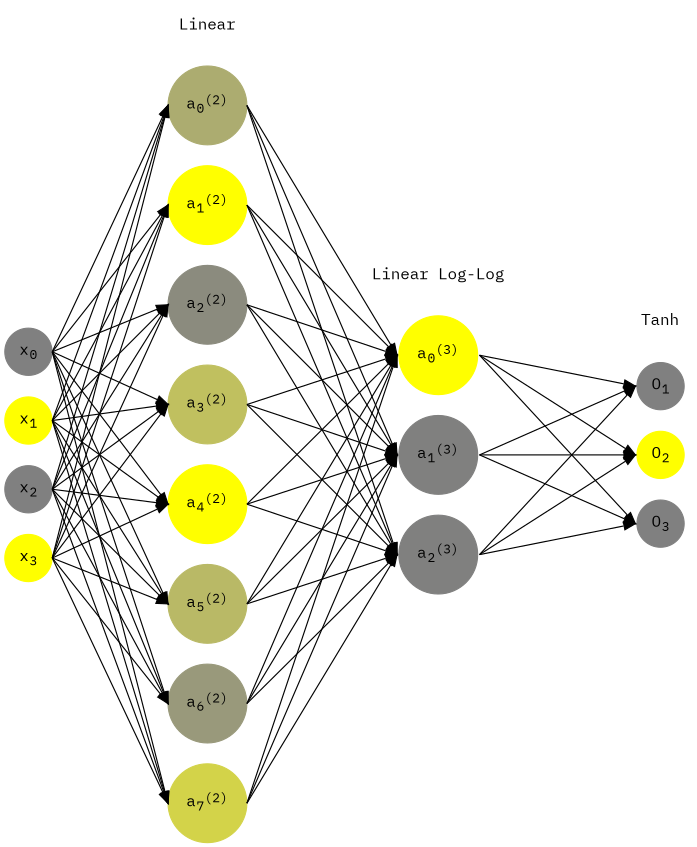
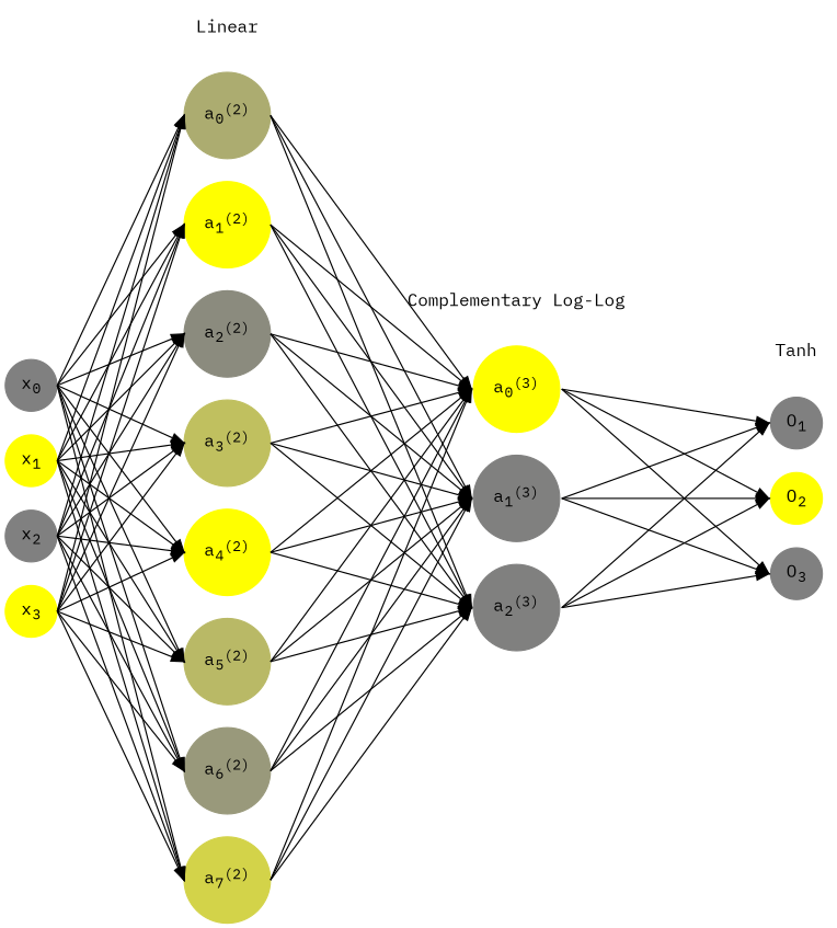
  digraph {
    rankdir=LR
    ranksep=1.4
    splines=false
    fontname="IBM Plex Mono"
    node [color="0.1667, 0.0, 0.5" fillcolor="0.1667, 0.0, 0.5" shape=circle style=filled fontname="IBM Plex Mono"]
    edge [headport=w style=solid tailport=e fontname="IBM Plex Mono"]
    n1 [label=<x<sub>0</sub>>]
    n2 [color="0.1667, 1.0, 1.0" fillcolor="0.1667, 1.0, 1.0" label=<x<sub>1</sub>>]
    n3 [label=<x<sub>2</sub>>]
    n4 [color="0.1667, 1.0, 1.0" fillcolor="0.1667, 1.0, 1.0" label=<x<sub>3</sub>>]
    n5 [color="0.1667, 0.344019, 0.672009" fillcolor="0.1667, 0.344019, 0.672009" label=<a<sub>0</sub><sup>(2)</sup>>]
    n6 [color="0.1667, 2.070275, 1.535137" fillcolor="0.1667, 2.070275, 1.535137" label=<a<sub>1</sub><sup>(2)</sup>>]
    n7 [color="0.1667, 0.093200, 0.546600" fillcolor="0.1667, 0.093200, 0.546600" label=<a<sub>2</sub><sup>(2)</sup>>]
    n8 [color="0.1667, 0.505820, 0.752910" fillcolor="0.1667, 0.505820, 0.752910" label=<a<sub>3</sub><sup>(2)</sup>>]
    n9 [color="0.1667, 2.274732, 1.637366" fillcolor="0.1667, 2.274732, 1.637366" label=<a<sub>4</sub><sup>(2)</sup>>]
    n10 [color="0.1667, 0.447713, 0.723856" fillcolor="0.1667, 0.447713, 0.723856" label=<a<sub>5</sub><sup>(2)</sup>>]
    n11 [color="0.1667, 0.196561, 0.598280" fillcolor="0.1667, 0.196561, 0.598280" label=<a<sub>6</sub><sup>(2)</sup>>]
    n12 [color="0.1667, 0.650372, 0.825186" fillcolor="0.1667, 0.650372, 0.825186" label=<a<sub>7</sub><sup>(2)</sup>>]
    n13 [color="0.1667, 0.999910, 0.999955" fillcolor="0.1667, 0.999910, 0.999955" label=<a<sub>0</sub><sup>(3)</sup>>]
    n14 [color="0.1667, 0.001415, 0.500708" fillcolor="0.1667, 0.001415, 0.500708" label=<a<sub>1</sub><sup>(3)</sup>>]
    n15 [color="0.1667, 0.000694, 0.500347" fillcolor="0.1667, 0.000694, 0.500347" label=<a<sub>2</sub><sup>(3)</sup>>]
    n16 [label=<O<sub>1</sub>>]
    n17 [color="0.1667, 1.0, 1.0" fillcolor="0.1667, 1.0, 1.0" label=<O<sub>2</sub>>]
    n18 [label=<O<sub>3</sub>>]
    n19 [label=Linear shape=plaintext color="" fillcolor="" style=""]
-   n20 [label="Linear Log-Log" shape=plaintext color="" fillcolor="" style=""]
+   n20 [label="Complementary Log-Log" shape=plaintext color="" fillcolor="" style=""]
    n21 [label=Tanh shape=plaintext color="" fillcolor="" style=""]
    subgraph sub_1 {
      n1
    }
    subgraph sub_2 {
      n2
    }
    subgraph sub_3 {
      n3
    }
    subgraph sub_4 {
      n4
    }
    subgraph sub_5 {
      n5
    }
    subgraph sub_6 {
      n6
    }
    subgraph sub_7 {
      n7
    }
    subgraph sub_8 {
      n8
    }
    subgraph sub_9 {
      n9
    }
    subgraph sub_10 {
      n10
    }
    subgraph sub_11 {
      n11
    }
    subgraph sub_12 {
      n12
    }
    subgraph sub_13 {
      n13
    }
    subgraph sub_14 {
      n14
    }
    subgraph sub_15 {
      n15
    }
    subgraph sub_16 {
      n16
    }
    subgraph sub_17 {
      n17
    }
    subgraph sub_18 {
      n18
    }
    subgraph sub_19 {
      rank=same
      n1
      n2
      n3
      n4
    }
    subgraph sub_20 {
      rank=same
      n5
      n6
      n7
      n8
      n9
      n10
      n11
      n12
    }
    subgraph sub_21 {
      rank=same
      n13
      n14
      n15
    }
    subgraph sub_22 {
      rank=same
      n16
      n17
      n18
    }
    subgraph sub_23 {
      rank=same
      n5
      n19
    }
    subgraph sub_24 {
      rank=same
      n13
      n20
    }
    subgraph sub_25 {
      rank=same
      n16
      n21
    }
    n1 -> n2 [style=invis]
    n1 -> n5
    n1 -> n6
    n1 -> n7
    n1 -> n8
    n1 -> n9
    n1 -> n10
    n1 -> n11
    n1 -> n12
    n2 -> n3 [style=invis]
    n2 -> n5
    n2 -> n6
    n2 -> n7
    n2 -> n8
    n2 -> n9
    n2 -> n10
    n2 -> n11
    n2 -> n12
    n3 -> n4 [style=invis]
    n3 -> n5
    n3 -> n6
    n3 -> n7
    n3 -> n8
    n3 -> n9
    n3 -> n10
    n3 -> n11
    n3 -> n12
    n4 -> n5
    n4 -> n6
    n4 -> n7
    n4 -> n8
    n4 -> n9
    n4 -> n10
    n4 -> n11
    n4 -> n12
    n5 -> n6 [style=invis]
    n5 -> n13
    n5 -> n14
    n5 -> n15
    n6 -> n7 [style=invis]
    n6 -> n13
    n6 -> n14
    n6 -> n15
    n7 -> n8 [style=invis]
    n7 -> n13
    n7 -> n14
    n7 -> n15
    n8 -> n9 [style=invis]
    n8 -> n13
    n8 -> n14
    n8 -> n15
    n9 -> n10 [style=invis]
    n9 -> n13
    n9 -> n14
    n9 -> n15
    n10 -> n11 [style=invis]
    n10 -> n13
    n10 -> n14
    n10 -> n15
    n11 -> n12 [style=invis]
    n11 -> n13
    n11 -> n14
    n11 -> n15
    n12 -> n13
    n12 -> n14
    n12 -> n15
    n13 -> n14 [style=invis]
    n13 -> n16
    n13 -> n17
    n13 -> n18
    n14 -> n15 [style=invis]
    n14 -> n16
    n14 -> n17
    n14 -> n18
    n15 -> n16
    n15 -> n17
    n15 -> n18
    n16 -> n17 [style=invis]
    n17 -> n18 [style=invis]
    n19 -> n5 [style=invis]
    n20 -> n13 [style=invis]
    n21 -> n16 [style=invis]
  }
